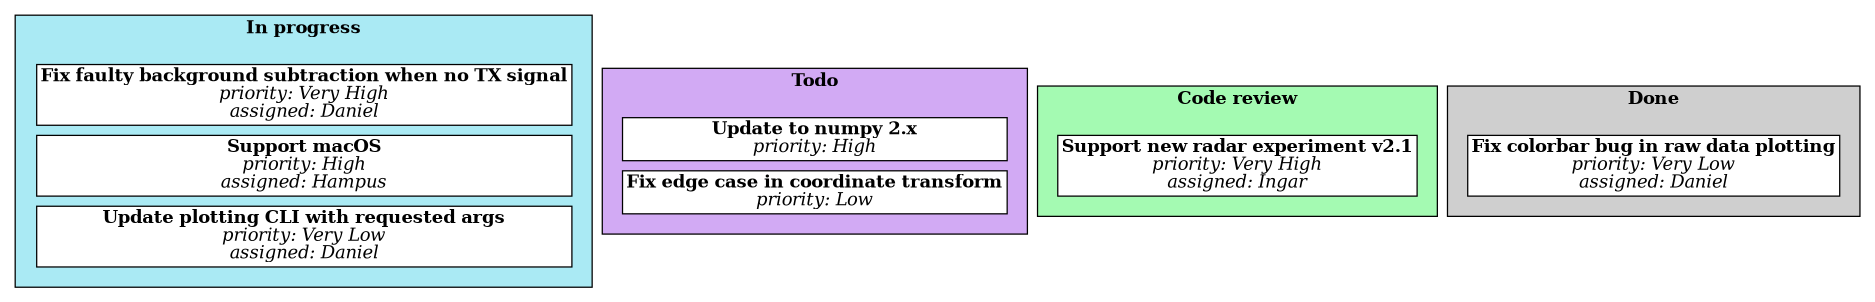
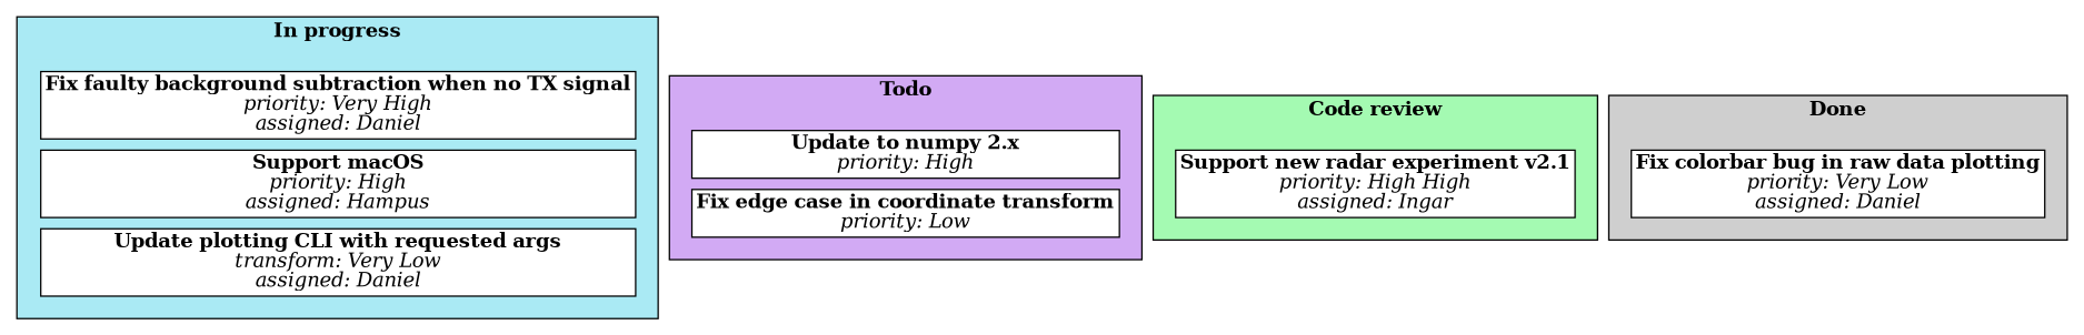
  graph {
    node [margin=0 shape=rect]
-   n1 [color="#aaeaf4" label=<                 <table color="black" border="0" cellborder="1" cellspacing="8" cellpadding="2">                     <tr><td bgcolor="white"><b>Fix faulty background subtraction when no TX signal</b><br/><i>priority: Very High</i><br/><i>assigned: Daniel</i></td></tr>                     <tr><td bgcolor="white"><b>Support macOS</b><br/><i>priority: High</i><br/><i>assigned: Hampus</i></td></tr>                     <tr><td bgcolor="white"><b>Update plotting CLI with requested args</b><br/><i>priority: Very Low</i><br/><i>assigned: Daniel</i></td></tr>                 </table>             >]
+   n1 [color="#aaeaf4" label=<                 <table color="black" border="0" cellborder="1" cellspacing="8" cellpadding="2">                     <tr><td bgcolor="white"><b>Fix faulty background subtraction when no TX signal</b><br/><i>priority: Very High</i><br/><i>assigned: Daniel</i></td></tr>                     <tr><td bgcolor="white"><b>Support macOS</b><br/><i>priority: High</i><br/><i>assigned: Hampus</i></td></tr>                     <tr><td bgcolor="white"><b>Update plotting CLI with requested args</b><br/><i>transform: Very Low</i><br/><i>assigned: Daniel</i></td></tr>                 </table>             >]
    n2 [color="#d2aaf4" label=<                 <table color="black" border="0" cellborder="1" cellspacing="8" cellpadding="2">                     <tr><td bgcolor="white"><b>Update to numpy 2.x</b><br/><i>priority: High</i></td></tr>                     <tr><td bgcolor="white"><b>Fix edge case in coordinate transform</b><br/><i>priority: Low</i></td></tr>                 </table>             >]
-   n3 [color="#a4fab2" label=<                 <table color="black" border="0" cellborder="1" cellspacing="8" cellpadding="2">                     <tr><td bgcolor="white"><b>Support new radar experiment v2.1</b><br/><i>priority: Very High</i><br/><i>assigned: Ingar</i></td></tr>                 </table>             >]
+   n3 [color="#a4fab2" label=<                 <table color="black" border="0" cellborder="1" cellspacing="8" cellpadding="2">                     <tr><td bgcolor="white"><b>Support new radar experiment v2.1</b><br/><i>priority: High High</i><br/><i>assigned: Ingar</i></td></tr>                 </table>             >]
    n4 [color="#cfcfcf" label=<                 <table color="black" border="0" cellborder="1" cellspacing="8" cellpadding="2">                     <tr><td bgcolor="white"><b>Fix colorbar bug in raw data plotting</b><br/><i>priority: Very Low</i><br/><i>assigned: Daniel</i></td></tr>                 </table>             >]
    subgraph cluster_1 {
      bgcolor="#aaeaf4"
      label=<<b>In progress</b>>
      n1
    }
    subgraph cluster_2 {
      bgcolor="#d2aaf4"
      label=<<b>Todo</b>>
      n2
    }
    subgraph cluster_3 {
      bgcolor="#a4fab2"
      label=<<b>Code review</b>>
      n3
    }
    subgraph cluster_4 {
      bgcolor="#cfcfcf"
      label=<<b>Done</b>>
      n4
    }
  }
